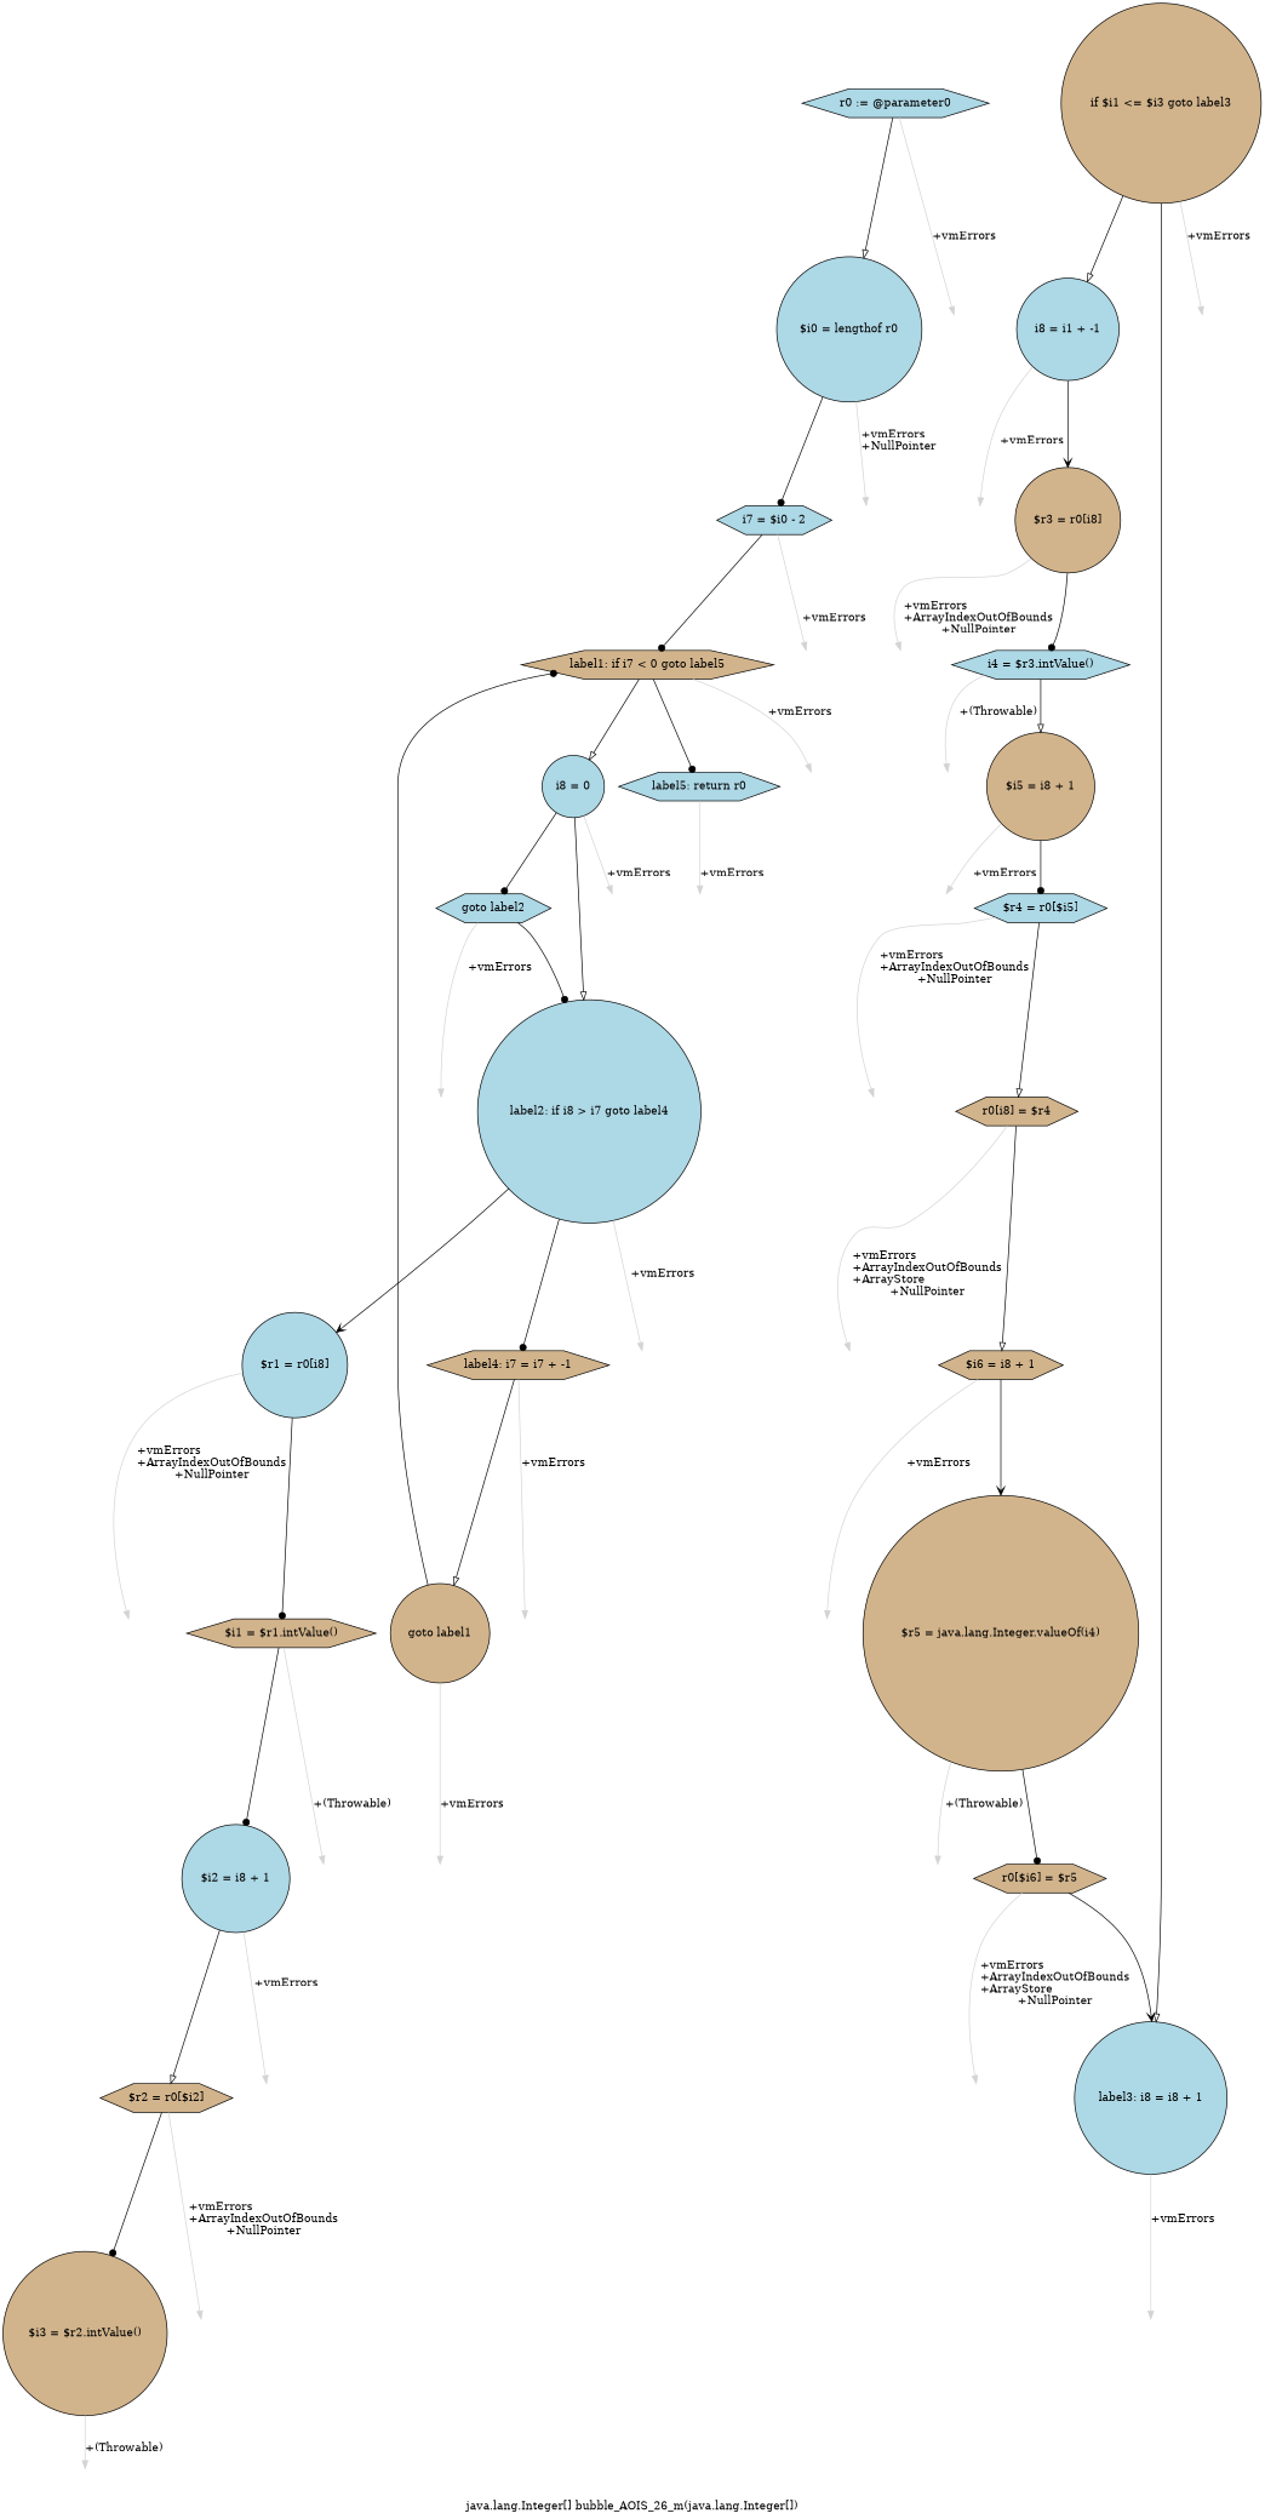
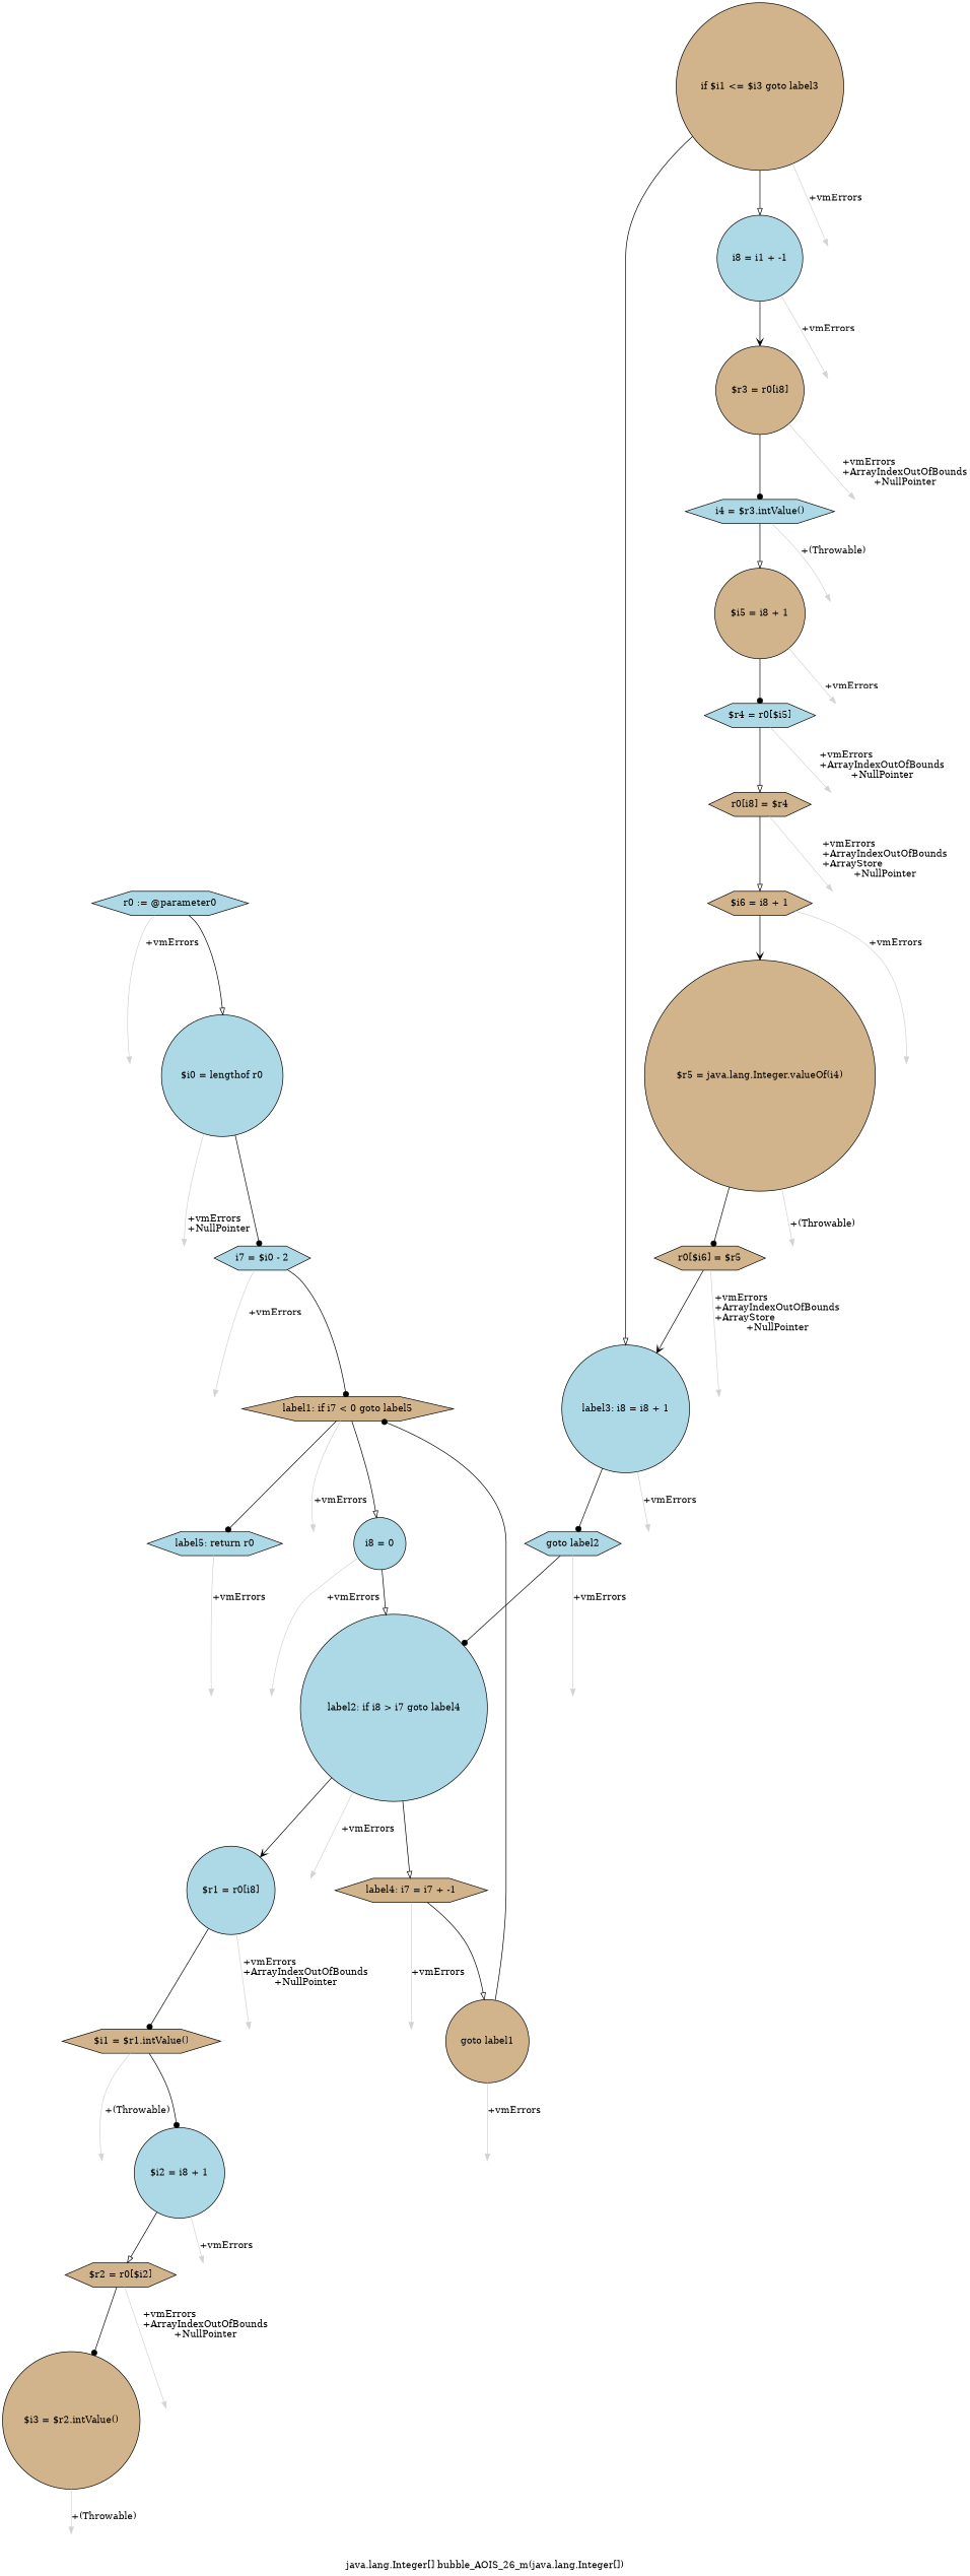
  digraph {
    label="java.lang.Integer[] bubble_AOIS_26_m(java.lang.Integer[])"
    node [shape=box style=filled]
    edge [color=black]
    n1 [fillcolor=lightblue label="r0 := @parameter0" shape=hexagon]
    n2 [fillcolor=lightblue label="$i0 = lengthof r0" shape=circle]
    n3 [label=Esc style=invis]
    n4 [fillcolor=lightblue label="i7 = $i0 - 2" shape=hexagon]
    n5 [label=Esc style=invis]
    n6 [fillcolor=tan label="label1: if i7 < 0 goto label5" shape=hexagon]
    n7 [label=Esc style=invis]
    n8 [fillcolor=lightblue label="i8 = 0" shape=circle]
    n9 [fillcolor=lightblue label="label5: return r0" shape=hexagon]
    n10 [label=Esc style=invis]
    n11 [fillcolor=lightblue label="label2: if i8 > i7 goto label4" shape=circle]
    n12 [label=Esc style=invis]
    n13 [label=Esc style=invis]
    n14 [fillcolor=lightblue label="$r1 = r0[i8]" shape=circle]
    n15 [fillcolor=tan label="label4: i7 = i7 + -1" shape=hexagon]
    n16 [label=Esc style=invis]
    n17 [fillcolor=tan label="$i1 = $r1.intValue()" shape=hexagon]
    n18 [label=Esc style=invis]
    n19 [fillcolor=tan label="goto label1" shape=circle]
    n20 [label=Esc style=invis]
    n21 [fillcolor=lightblue label="$i2 = i8 + 1" shape=circle]
    n22 [label=Esc style=invis]
    n23 [label=Esc style=invis]
    n24 [fillcolor=tan label="$r2 = r0[$i2]" shape=hexagon]
    n25 [label=Esc style=invis]
    n26 [fillcolor=tan label="$i3 = $r2.intValue()" shape=circle]
    n27 [label=Esc style=invis]
    n28 [label=Esc style=invis]
    n29 [fillcolor=tan label="if $i1 <= $i3 goto label3" shape=circle]
    n30 [fillcolor=lightblue label="i8 = i1 + -1" shape=circle]
    n31 [fillcolor=lightblue label="label3: i8 = i8 + 1" shape=circle]
    n32 [label=Esc style=invis]
    n33 [fillcolor=tan label="$r3 = r0[i8]" shape=circle]
    n34 [label=Esc style=invis]
    n35 [fillcolor=lightblue label="goto label2" shape=hexagon]
    n36 [label=Esc style=invis]
    n37 [fillcolor=lightblue label="i4 = $r3.intValue()" shape=hexagon]
    n38 [label=Esc style=invis]
    n39 [label=Esc style=invis]
    n40 [fillcolor=tan label="$i5 = i8 + 1" shape=circle]
    n41 [label=Esc style=invis]
    n42 [fillcolor=lightblue label="$r4 = r0[$i5]" shape=hexagon]
    n43 [label=Esc style=invis]
    n44 [fillcolor=tan label="r0[i8] = $r4" shape=hexagon]
    n45 [label=Esc style=invis]
    n46 [fillcolor=tan label="$i6 = i8 + 1" shape=hexagon]
    n47 [label=Esc style=invis]
    n48 [fillcolor=tan label="$r5 = java.lang.Integer.valueOf(i4)" shape=circle]
    n49 [label=Esc style=invis]
    n50 [fillcolor=tan label="r0[$i6] = $r5" shape=hexagon]
    n51 [label=Esc style=invis]
    n52 [label=Esc style=invis]
    n1 -> n2 [arrowhead=onormal]
    n1 -> n3 [color=lightgray label="\l+vmErrors"]
    n2 -> n4 [arrowhead=dot]
    n2 -> n5 [color=lightgray label="\l+vmErrors\l+NullPointer"]
    n4 -> n6 [arrowhead=dot]
    n4 -> n7 [color=lightgray label="\l+vmErrors"]
    n6 -> n8 [arrowhead=onormal]
    n6 -> n9 [arrowhead=dot]
    n6 -> n10 [color=lightgray label="\l+vmErrors"]
    n8 -> n11 [arrowhead=onormal]
    n8 -> n12 [color=lightgray label="\l+vmErrors"]
    n9 -> n13 [color=lightgray label="\l+vmErrors"]
    n11 -> n14 [arrowhead=vee]
-   n11 -> n15 [arrowhead=dot]
+   n11 -> n15 [arrowhead=onormal]
    n11 -> n16 [color=lightgray label="\l+vmErrors"]
    n14 -> n17 [arrowhead=dot]
    n14 -> n18 [color=lightgray label="\l+vmErrors\l+ArrayIndexOutOfBounds\l+NullPointer"]
    n15 -> n19 [arrowhead=onormal]
    n15 -> n20 [color=lightgray label="\l+vmErrors"]
    n17 -> n21 [arrowhead=dot]
    n17 -> n22 [color=lightgray label="\l+(Throwable)"]
    n19 -> n6 [arrowhead=dot]
    n19 -> n23 [color=lightgray label="\l+vmErrors"]
    n21 -> n24 [arrowhead=onormal]
    n21 -> n25 [color=lightgray label="\l+vmErrors"]
    n24 -> n26 [arrowhead=dot]
    n24 -> n27 [color=lightgray label="\l+vmErrors\l+ArrayIndexOutOfBounds\l+NullPointer"]
    n26 -> n28 [color=lightgray label="\l+(Throwable)"]
    n29 -> n30 [arrowhead=onormal]
    n29 -> n31 [arrowhead=onormal]
    n29 -> n32 [color=lightgray label="\l+vmErrors"]
    n30 -> n33 [arrowhead=vee]
    n30 -> n34 [color=lightgray label="\l+vmErrors"]
-   n8 -> n35 [arrowhead=dot]
+   n31 -> n35 [arrowhead=dot]
    n31 -> n36 [color=lightgray label="\l+vmErrors"]
    n33 -> n37 [arrowhead=dot]
    n33 -> n38 [color=lightgray label="\l+vmErrors\l+ArrayIndexOutOfBounds\l+NullPointer"]
    n35 -> n11 [arrowhead=dot]
    n35 -> n39 [color=lightgray label="\l+vmErrors"]
    n37 -> n40 [arrowhead=onormal]
    n37 -> n41 [color=lightgray label="\l+(Throwable)"]
    n40 -> n42 [arrowhead=dot]
    n40 -> n43 [color=lightgray label="\l+vmErrors"]
    n42 -> n44 [arrowhead=onormal]
    n42 -> n45 [color=lightgray label="\l+vmErrors\l+ArrayIndexOutOfBounds\l+NullPointer"]
    n44 -> n46 [arrowhead=onormal]
    n44 -> n47 [color=lightgray label="\l+vmErrors\l+ArrayIndexOutOfBounds\l+ArrayStore\l+NullPointer"]
    n46 -> n48 [arrowhead=vee]
    n46 -> n49 [color=lightgray label="\l+vmErrors"]
    n48 -> n50 [arrowhead=dot]
    n48 -> n51 [color=lightgray label="\l+(Throwable)"]
    n50 -> n31 [arrowhead=vee]
    n50 -> n52 [color=lightgray label="\l+vmErrors\l+ArrayIndexOutOfBounds\l+ArrayStore\l+NullPointer"]
  }
